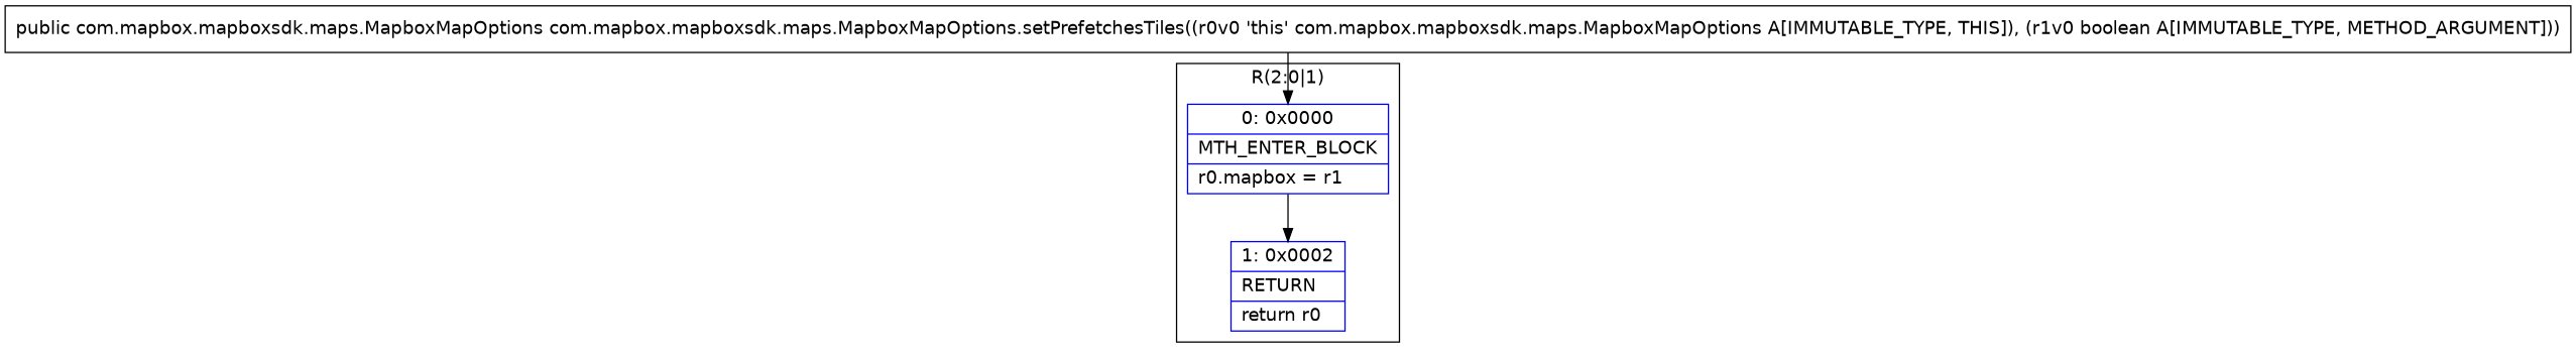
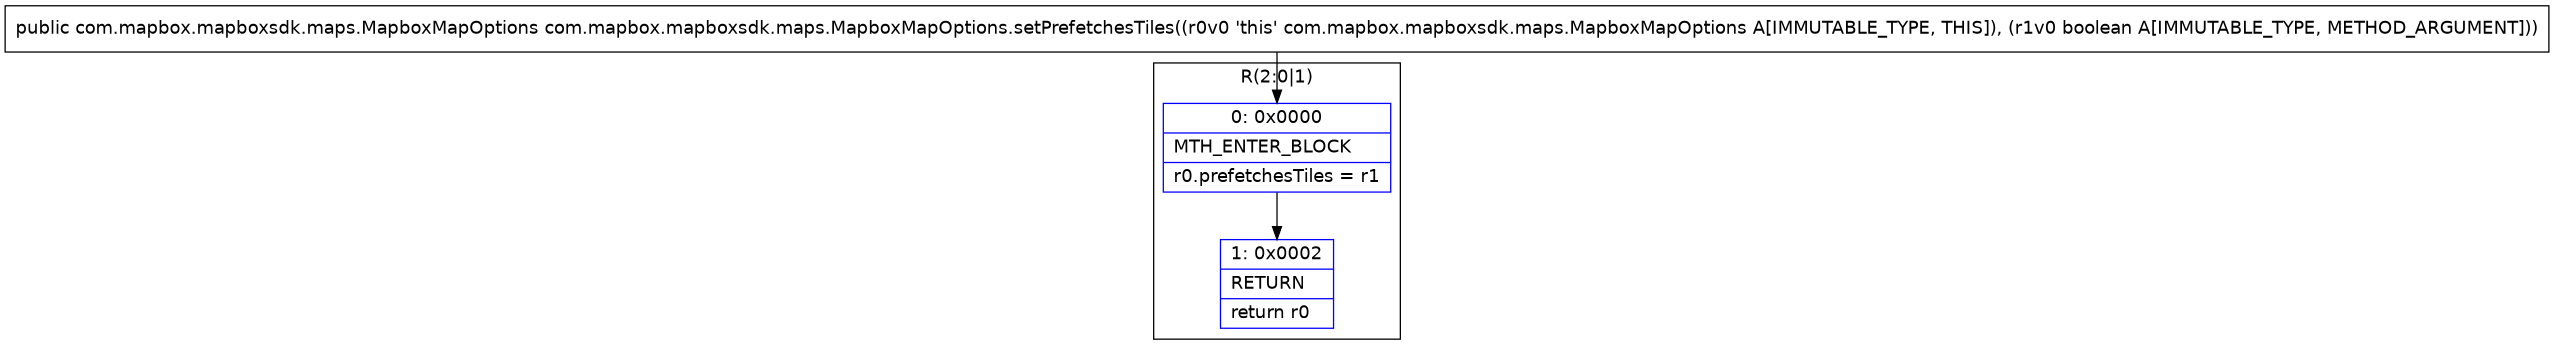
  digraph {
    fontname="DejaVu Sans"
    node [color=blue shape=record fontname="DejaVu Sans"]
    edge [fontname="DejaVu Sans"]
-   n1 [label="{0\:\ 0x0000|MTH_ENTER_BLOCK\l|r0.mapbox = r1\l}"]
+   n1 [label="{0\:\ 0x0000|MTH_ENTER_BLOCK\l|r0.prefetchesTiles = r1\l}"]
    n2 [label="{1\:\ 0x0002|RETURN\l|return r0\l}"]
    n3 [label="{public com.mapbox.mapboxsdk.maps.MapboxMapOptions com.mapbox.mapboxsdk.maps.MapboxMapOptions.setPrefetchesTiles((r0v0 'this' com.mapbox.mapboxsdk.maps.MapboxMapOptions A[IMMUTABLE_TYPE, THIS]), (r1v0 boolean A[IMMUTABLE_TYPE, METHOD_ARGUMENT])) }" color=""]
    subgraph cluster_1 {
      label="R(2:0|1)"
      n1
      n2
    }
    n1 -> n2
    n3 -> n1
  }
